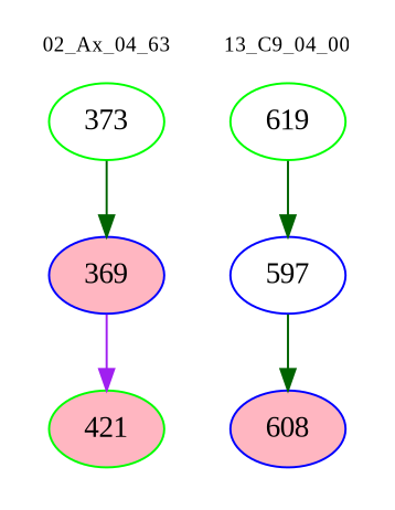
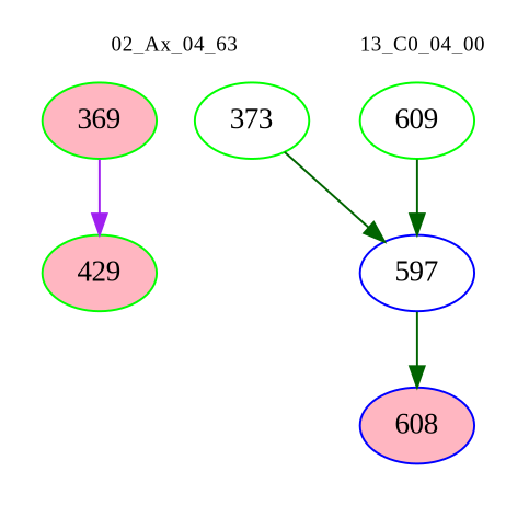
  digraph {
    fontname="Liberation Serif"
    node [color=green fillcolor=white fontname="Liberation Serif" style=filled]
    edge [color=darkgreen fontname="Liberation Serif"]
    n1 [label=373]
-   n2 [color=blue fillcolor=lightpink label=369]
-   n3 [fillcolor=lightpink label=421]
-   n4 [label=619]
+   n2 [fillcolor=lightpink label=369]
+   n3 [fillcolor=lightpink label=429]
+   n4 [label=609]
    n5 [color=blue label=597]
    n6 [color=blue fillcolor=lightpink label=608]
    subgraph cluster_1 {
      color=white
      fontsize=10
      label="02_Ax_04_63"
      n1
      n2
      n3
    }
    subgraph cluster_2 {
      color=white
      fontsize=10
-     label="13_C9_04_00"
+     label="13_C0_04_00"
      n4
      n5
      n6
    }
-   n1 -> n2
+   n1 -> n5
    n2 -> n3 [color=purple]
    n4 -> n5
    n5 -> n6
  }
